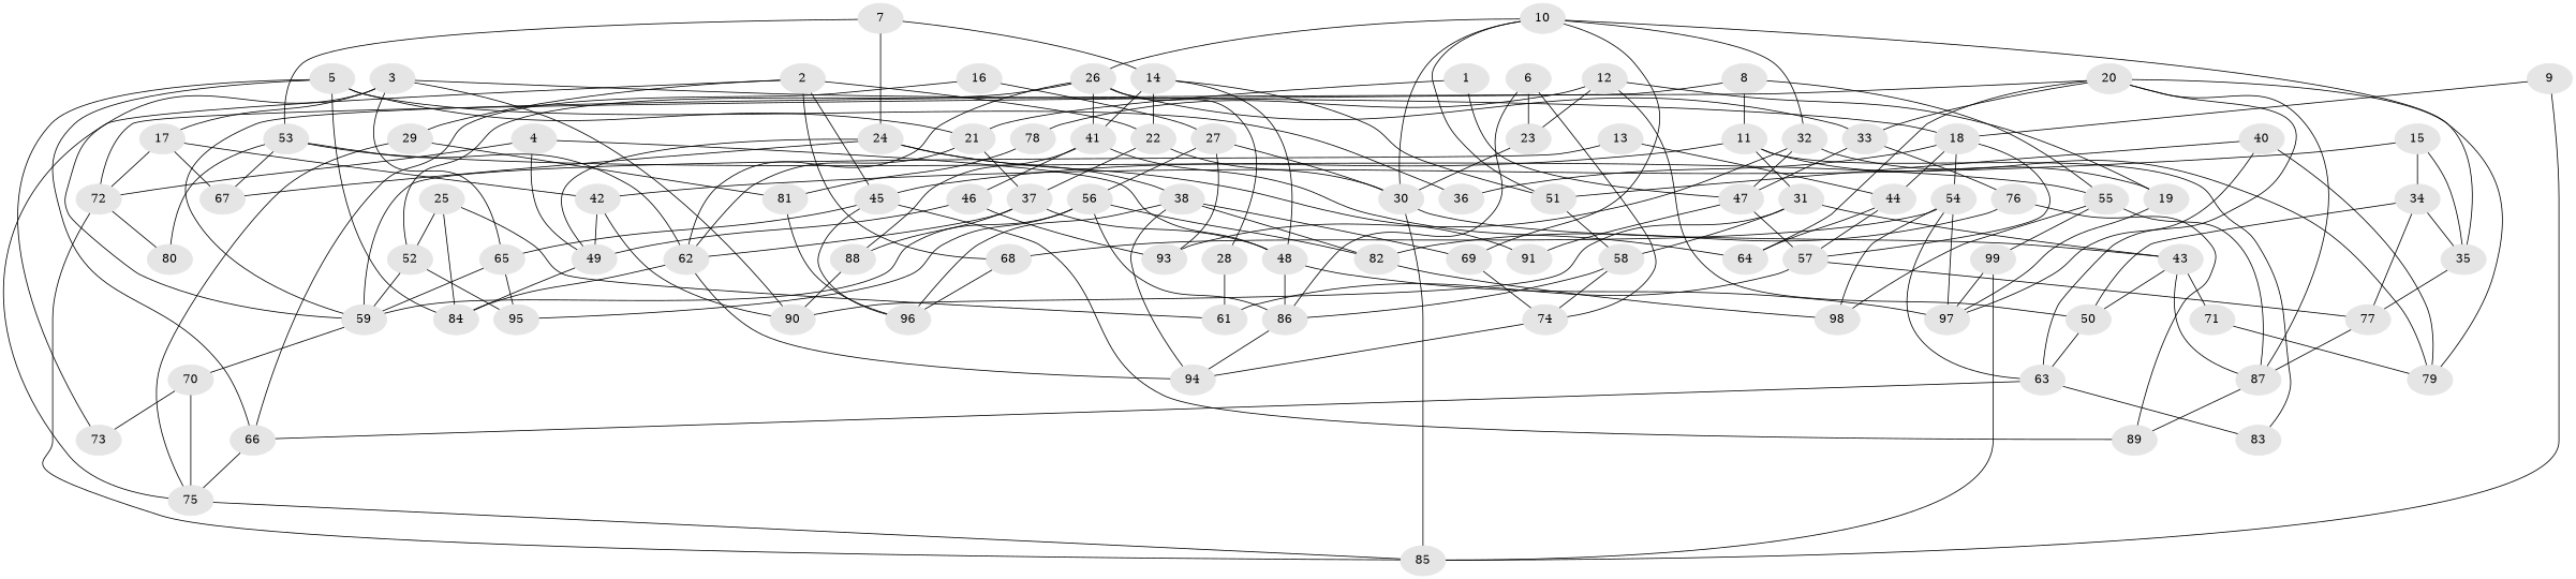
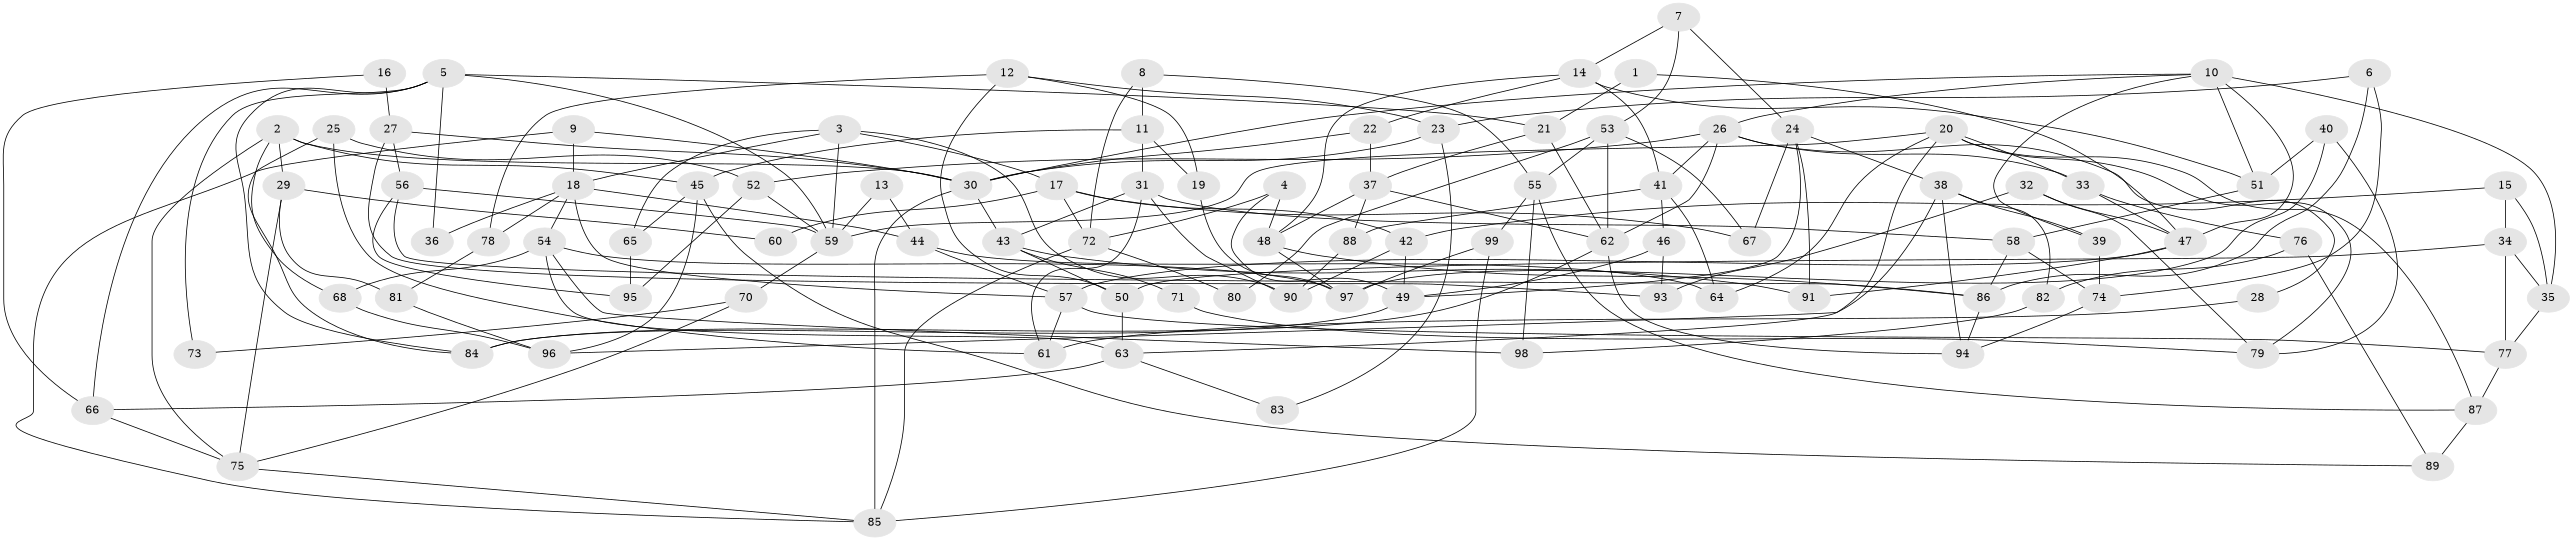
  graph {
    node [color=gray90 style=filled]
    1
    21
    47
    37
    62
    57
    91
    2
    22
    29
    45
    68
    75
    30
+   60
    81
    65
    96
    89
    85
    3
    17
    18
    59
    90
    72
    42
    67
    36
    78
    44
    54
    70
    95
    4
    48
    49
    86
    97
    84
    80
    5
    66
    73
    6
    23
    74
    94
    7
    14
    24
    53
    51
    41
    38
    55
    8
    11
    19
    31
    83
    87
    98
    n64 [label=99]
    9
    43
    10
    26
    32
    35
-   39 [label=69]
+   39
    33
    52
    28
    79
    93
    77
    58
    61
    12
    50
    63
    13
    64
    88
    46
    15
    34
    16
    27
    56
    20
    76
    82
    25
    71
    40
    1 -- 21
    1 -- 47
    21 -- 37
    21 -- 62
    47 -- 57
    47 -- 91
    37 -- 62
    37 -- 48
    37 -- 88
    62 -- 84
    62 -- 94
    57 -- 77
    57 -- 61
-   2 -- 22
+   2 -- 30
    2 -- 29
    2 -- 45
    2 -- 68
    2 -- 75
    22 -- 37
    22 -- 30
    29 -- 75
+   29 -- 60
    29 -- 81
    45 -- 65
    45 -- 96
    45 -- 89
    68 -- 96
    75 -- 85
    30 -- 85
    30 -- 43
    81 -- 96
    65 -- 95
    3 -- 65
    3 -- 17
    3 -- 18
    3 -- 59
    3 -- 90
+   17 -- 60
    17 -- 72
    17 -- 42
    17 -- 67
    18 -- 57
    18 -- 36
+   18 -- 78
    18 -- 44
    18 -- 54
    59 -- 70
    72 -- 85
    72 -- 80
    42 -- 90
    42 -- 49
    78 -- 81
    44 -- 57
    44 -- 64
    54 -- 68
    54 -- 97
    54 -- 98
    54 -- 63
    70 -- 75
    70 -- 73
    4 -- 72
    4 -- 48
    4 -- 49
    48 -- 86
    48 -- 97
    49 -- 84
    86 -- 94
    5 -- 21
-   65 -- 59
+   5 -- 59
    5 -- 36
    5 -- 84
    5 -- 66
    5 -- 73
    66 -- 75
    6 -- 86
    6 -- 23
    6 -- 74
    23 -- 30
    74 -- 94
    7 -- 14
    7 -- 24
    7 -- 53
    14 -- 22
    14 -- 48
    14 -- 51
    14 -- 41
    24 -- 91
    24 -- 67
    24 -- 49
    24 -- 38
    53 -- 62
    53 -- 67
    53 -- 80
    53 -- 55
    51 -- 58
    41 -- 64
    41 -- 88
    41 -- 46
    38 -- 96
    38 -- 94
    38 -- 39
    38 -- 82
    55 -- 87
    55 -- 98
    55 -- n64
    8 -- 72
    8 -- 55
    8 -- 11
    11 -- 45
    11 -- 19
    11 -- 31
-   11 -- 83
+   23 -- 83
    19 -- 97
    31 -- 90
    31 -- 43
    31 -- 58
+   31 -- 61
    87 -- 89
    n64 -- 85
    n64 -- 97
+   9 -- 30
    9 -- 85
    9 -- 18
-   43 -- 87
+   43 -- 91
    43 -- 50
    43 -- 71
    10 -- 30
    10 -- 51
    10 -- 26
-   10 -- 32
+   10 -- 47
    10 -- 35
    10 -- 39
    26 -- 62
    26 -- 41
    26 -- 33
    26 -- 52
    26 -- 28
    32 -- 47
    32 -- 79
    32 -- 93
    35 -- 77
    39 -- 74
    33 -- 47
    33 -- 76
    52 -- 59
    52 -- 95
    28 -- 61
    77 -- 87
    58 -- 86
    58 -- 74
    12 -- 78
    12 -- 23
    12 -- 19
    12 -- 50
    50 -- 63
    63 -- 66
    63 -- 83
    13 -- 59
    13 -- 44
    88 -- 90
    46 -- 49
    46 -- 93
    15 -- 42
    15 -- 35
    15 -- 34
    34 -- 35
    34 -- 77
    34 -- 50
    16 -- 66
    16 -- 27
    27 -- 30
    27 -- 93
    27 -- 56
    56 -- 59
    56 -- 95
    56 -- 86
-   56 -- 82
    20 -- 59
    20 -- 87
    20 -- 33
    20 -- 79
    20 -- 63
    20 -- 64
    76 -- 89
    76 -- 82
    82 -- 98
    25 -- 84
    25 -- 52
    25 -- 61
    71 -- 79
    40 -- 97
    40 -- 51
    40 -- 79
  }
